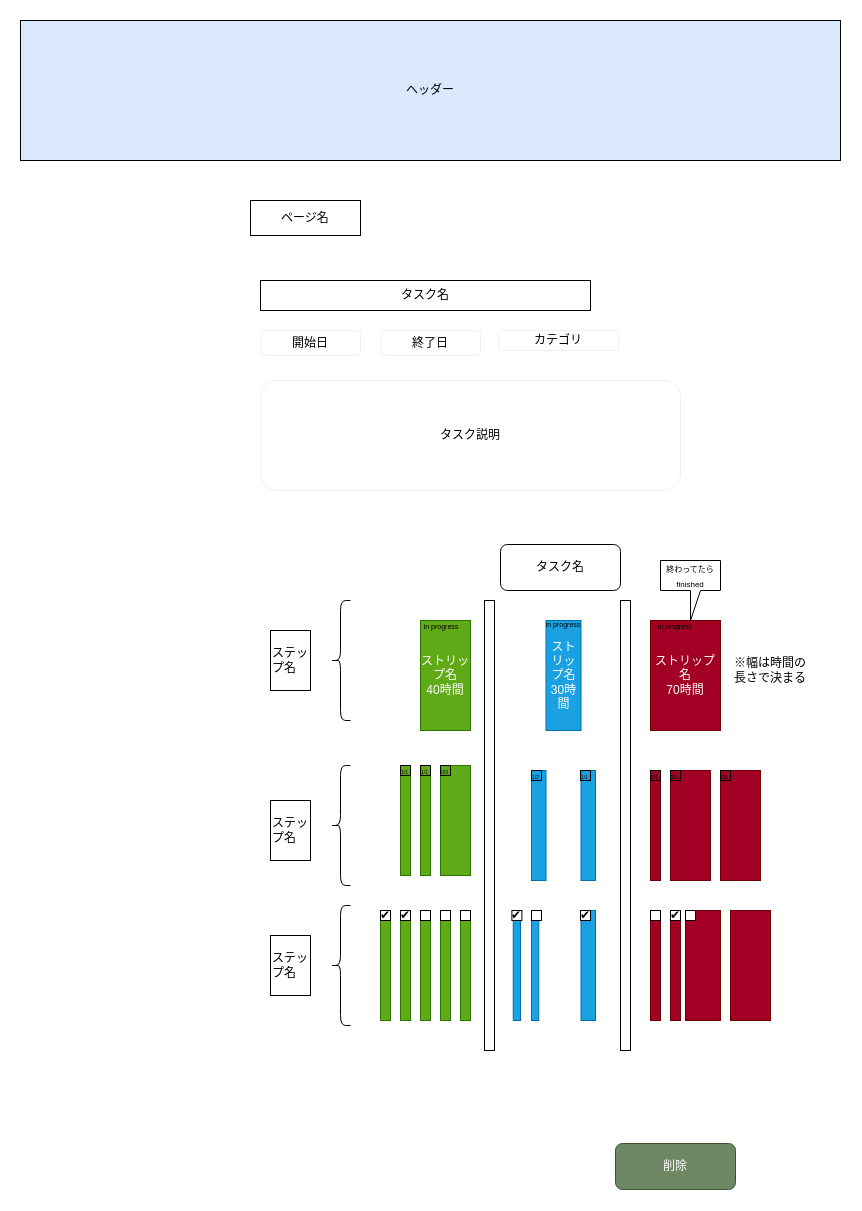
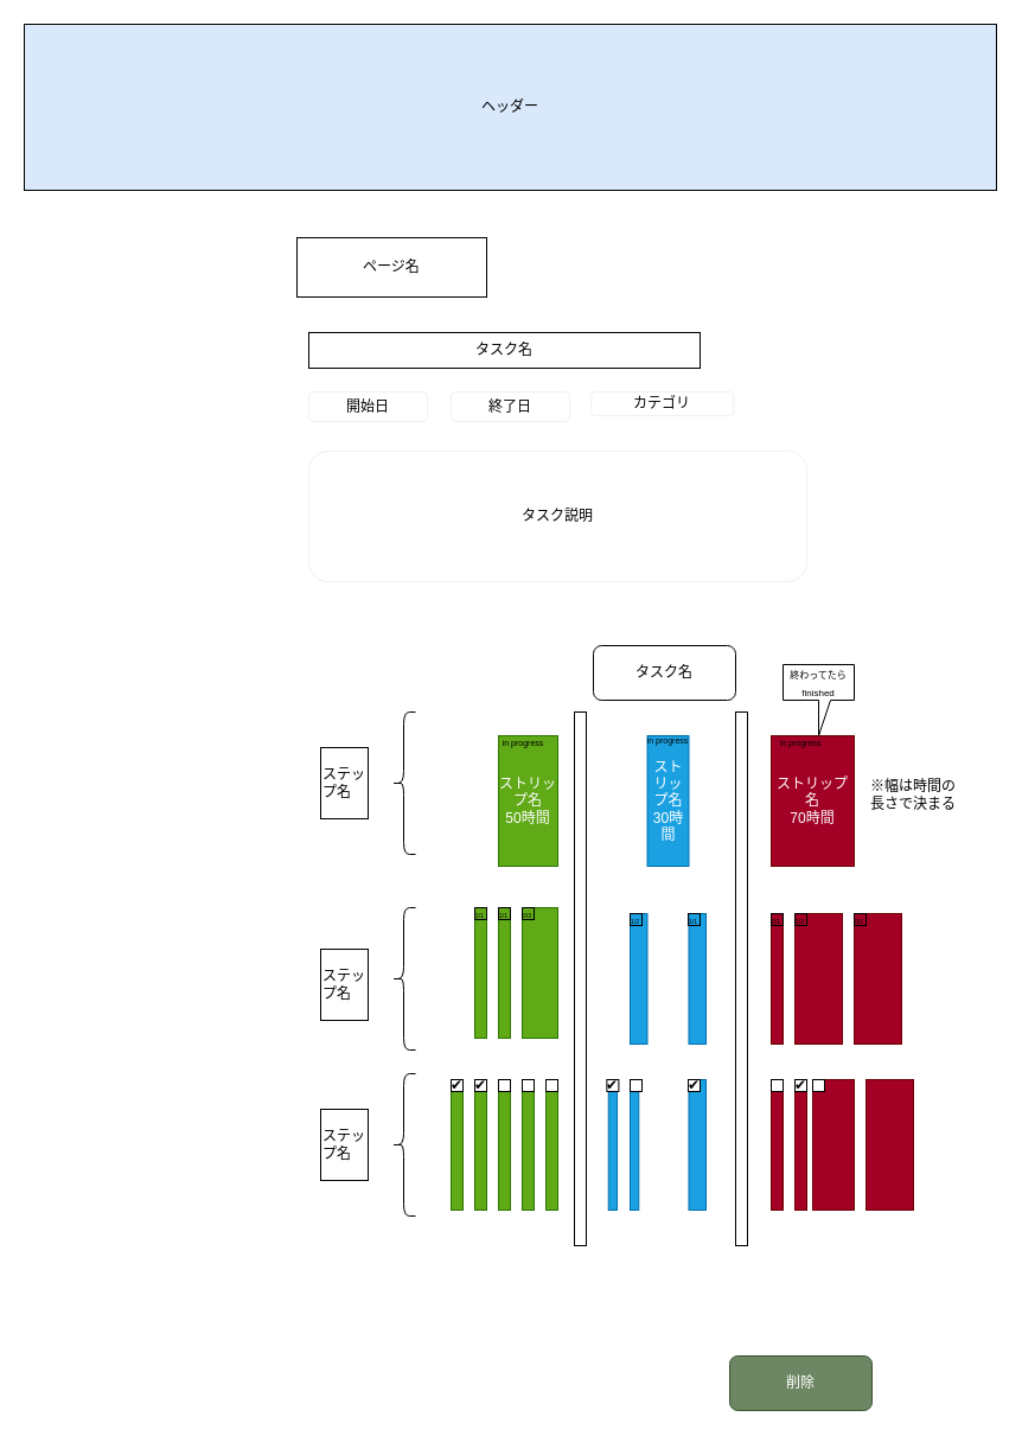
  <mxCell id="0" />
  <mxCell id="1" parent="0" />
  <mxCell id="2" value="ヘッダー" style="whiteSpace=wrap;html=1;fillColor=#dae8fc;" vertex="1" parent="1"><mxGeometry width="820" height="140" as="geometry" x="20" y="20" /></mxCell>
- <mxCell id="3" value="ページ名" style="whiteSpace=wrap;html=1;" vertex="1" parent="1"><mxGeometry x="250" y="200" width="110" height="35" as="geometry" /></mxCell>
+ <mxCell id="3" value="ページ名" style="whiteSpace=wrap;html=1;" vertex="1" parent="1"><mxGeometry x="250" y="200" width="160" height="50" as="geometry" /></mxCell>
  <mxCell id="4" value="タスク名" style="whiteSpace=wrap;html=1;" vertex="1" parent="1"><mxGeometry x="260" y="280" width="330" height="30" as="geometry" /></mxCell>
  <mxCell id="5" value="開始日" style="rounded=1;whiteSpace=wrap;html=1;strokeColor=#f0f0f0;" vertex="1" parent="1"><mxGeometry x="260" y="330" width="100" height="25" as="geometry" /></mxCell>
  <mxCell id="6" value="終了日" style="rounded=1;whiteSpace=wrap;html=1;strokeColor=#f0f0f0;" vertex="1" parent="1"><mxGeometry x="380" y="330" width="100" height="25" as="geometry" /></mxCell>
  <mxCell id="7" value="タスク説明" style="rounded=1;whiteSpace=wrap;html=1;strokeColor=#f0f0f0;" vertex="1" parent="1"><mxGeometry x="260" y="380" width="420" height="110" as="geometry" /></mxCell>
  <mxCell id="8" value="カテゴリ" style="rounded=1;whiteSpace=wrap;html=1;strokeColor=#f0f0f0;" vertex="1" parent="1"><mxGeometry x="498.25" y="330" width="120" height="20" as="geometry" /></mxCell>
  <mxCell id="9" value="タスク名" style="rounded=1;whiteSpace=wrap;html=1;" vertex="1" parent="1"><mxGeometry x="500" y="544" width="120" height="46" as="geometry" /></mxCell>
- <mxCell id="10" value="ストリップ名&lt;br&gt;40時間" style="rounded=0;whiteSpace=wrap;html=1;fillColor=#60a917;strokeColor=#2D7600;fontColor=#ffffff;" vertex="1" parent="1"><mxGeometry x="420" y="620" width="50" height="110" as="geometry" /></mxCell>
+ <mxCell id="10" value="ストリップ名&lt;br&gt;50時間" style="rounded=0;whiteSpace=wrap;html=1;fillColor=#60a917;strokeColor=#2D7600;fontColor=#ffffff;" vertex="1" parent="1"><mxGeometry x="420" y="620" width="50" height="110" as="geometry" /></mxCell>
  <mxCell id="11" value="ストリップ名&lt;br&gt;30時間" style="rounded=0;whiteSpace=wrap;html=1;fillColor=#1ba1e2;strokeColor=#006EAF;fontColor=#ffffff;" vertex="1" parent="1"><mxGeometry x="545.5" y="620" width="35" height="110" as="geometry" /></mxCell>
  <mxCell id="12" value="ストリップ名&lt;br&gt;70時間" style="rounded=0;whiteSpace=wrap;html=1;fillColor=#a20025;strokeColor=#6F0000;fontColor=#ffffff;" vertex="1" parent="1"><mxGeometry x="650" y="620" width="70" height="110" as="geometry" /></mxCell>
  <mxCell id="13" value="" style="rounded=0;whiteSpace=wrap;html=1;fillColor=#60a917;strokeColor=#2D7600;fontColor=#ffffff;" vertex="1" parent="1"><mxGeometry x="400" y="765" width="10" height="110" as="geometry" /></mxCell>
  <mxCell id="14" value="" style="rounded=0;whiteSpace=wrap;html=1;fillColor=#60a917;strokeColor=#2D7600;fontColor=#ffffff;" vertex="1" parent="1"><mxGeometry x="420" y="765" width="10" height="110" as="geometry" /></mxCell>
  <mxCell id="15" value="" style="rounded=0;whiteSpace=wrap;html=1;fillColor=#60a917;strokeColor=#2D7600;fontColor=#ffffff;" vertex="1" parent="1"><mxGeometry x="440" y="765" width="30" height="110" as="geometry" /></mxCell>
  <mxCell id="16" value="※幅は時間の&lt;br&gt;長さで決まる" style="text;html=1;align=center;verticalAlign=middle;whiteSpace=wrap;rounded=0;" vertex="1" parent="1"><mxGeometry x="720" y="650" width="100" height="40" as="geometry" /></mxCell>
  <mxCell id="17" value="" style="rounded=0;whiteSpace=wrap;html=1;fillColor=#1ba1e2;strokeColor=#006EAF;fontColor=#ffffff;" vertex="1" parent="1"><mxGeometry x="531" y="770" width="14.5" height="110" as="geometry" /></mxCell>
  <mxCell id="18" value="" style="rounded=0;whiteSpace=wrap;html=1;fillColor=#1ba1e2;strokeColor=#006EAF;fontColor=#ffffff;" vertex="1" parent="1"><mxGeometry x="580.5" y="770" width="14.5" height="110" as="geometry" /></mxCell>
  <mxCell id="19" value="" style="rounded=0;whiteSpace=wrap;html=1;fillColor=#a20025;strokeColor=#6F0000;fontColor=#ffffff;" vertex="1" parent="1"><mxGeometry x="650" y="770" width="10" height="110" as="geometry" /></mxCell>
  <mxCell id="20" value="" style="rounded=0;whiteSpace=wrap;html=1;fillColor=#a20025;strokeColor=#6F0000;fontColor=#ffffff;" vertex="1" parent="1"><mxGeometry x="670" y="770" width="40" height="110" as="geometry" /></mxCell>
  <mxCell id="21" value="" style="rounded=0;whiteSpace=wrap;html=1;fillColor=#a20025;strokeColor=#6F0000;fontColor=#ffffff;" vertex="1" parent="1"><mxGeometry x="720" y="770" width="40" height="110" as="geometry" /></mxCell>
  <mxCell id="22" value="" style="rounded=0;whiteSpace=wrap;html=1;fillColor=#60a917;strokeColor=#2D7600;fontColor=#ffffff;" vertex="1" parent="1"><mxGeometry x="380" y="910" width="10" height="110" as="geometry" /></mxCell>
  <mxCell id="23" value="" style="rounded=0;whiteSpace=wrap;html=1;fillColor=#60a917;strokeColor=#2D7600;fontColor=#ffffff;" vertex="1" parent="1"><mxGeometry x="400" y="910" width="10" height="110" as="geometry" /></mxCell>
  <mxCell id="24" value="" style="rounded=0;whiteSpace=wrap;html=1;fillColor=#60a917;strokeColor=#2D7600;fontColor=#ffffff;" vertex="1" parent="1"><mxGeometry x="420" y="910" width="10" height="110" as="geometry" /></mxCell>
  <mxCell id="25" value="" style="rounded=0;whiteSpace=wrap;html=1;fillColor=#60a917;strokeColor=#2D7600;fontColor=#ffffff;" vertex="1" parent="1"><mxGeometry x="440" y="910" width="10" height="110" as="geometry" /></mxCell>
  <mxCell id="26" value="" style="rounded=0;whiteSpace=wrap;html=1;fillColor=#60a917;strokeColor=#2D7600;fontColor=#ffffff;" vertex="1" parent="1"><mxGeometry x="460" y="910" width="10" height="110" as="geometry" /></mxCell>
  <mxCell id="27" value="" style="rounded=0;whiteSpace=wrap;html=1;fillColor=#1ba1e2;strokeColor=#006EAF;fontColor=#ffffff;" vertex="1" parent="1"><mxGeometry x="512.75" y="910" width="7.25" height="110" as="geometry" /></mxCell>
  <mxCell id="28" value="" style="rounded=0;whiteSpace=wrap;html=1;fillColor=#1ba1e2;strokeColor=#006EAF;fontColor=#ffffff;" vertex="1" parent="1"><mxGeometry x="531" y="910" width="7.25" height="110" as="geometry" /></mxCell>
  <mxCell id="29" value="" style="rounded=0;whiteSpace=wrap;html=1;fillColor=#1ba1e2;strokeColor=#006EAF;fontColor=#ffffff;" vertex="1" parent="1"><mxGeometry x="580.5" y="910" width="14.5" height="110" as="geometry" /></mxCell>
  <mxCell id="30" value="" style="rounded=0;whiteSpace=wrap;html=1;fillColor=#a20025;strokeColor=#6F0000;fontColor=#ffffff;" vertex="1" parent="1"><mxGeometry x="650" y="910" width="10" height="110" as="geometry" /></mxCell>
  <mxCell id="31" value="" style="rounded=0;whiteSpace=wrap;html=1;fillColor=#a20025;strokeColor=#6F0000;fontColor=#ffffff;" vertex="1" parent="1"><mxGeometry x="670" y="910" width="10" height="110" as="geometry" /></mxCell>
  <mxCell id="32" value="" style="rounded=0;whiteSpace=wrap;html=1;fillColor=#a20025;strokeColor=#6F0000;fontColor=#ffffff;" vertex="1" parent="1"><mxGeometry x="685" y="910" width="35" height="110" as="geometry" /></mxCell>
  <mxCell id="33" value="" style="rounded=0;whiteSpace=wrap;html=1;fillColor=#a20025;strokeColor=#6F0000;fontColor=#ffffff;" vertex="1" parent="1"><mxGeometry x="730" y="910" width="40" height="110" as="geometry" /></mxCell>
  <mxCell id="34" value="" style="rounded=0;whiteSpace=wrap;html=1;" vertex="1" parent="1"><mxGeometry x="484" y="600" width="10" height="450" as="geometry" /></mxCell>
  <mxCell id="35" value="" style="rounded=0;whiteSpace=wrap;html=1;" vertex="1" parent="1"><mxGeometry x="620" y="600" width="10" height="450" as="geometry" /></mxCell>
  <mxCell id="36" value="" style="shape=curlyBracket;whiteSpace=wrap;html=1;rounded=1;" vertex="1" parent="1"><mxGeometry x="330" y="600" width="20" height="120" as="geometry" /></mxCell>
  <mxCell id="37" value="&lt;div&gt;&lt;span&gt;ステップ名&lt;/span&gt;&lt;/div&gt;" style="rounded=0;whiteSpace=wrap;html=1;align=left;" vertex="1" parent="1"><mxGeometry x="270" y="630" width="40" height="60" as="geometry" /></mxCell>
  <mxCell id="38" value="" style="shape=curlyBracket;whiteSpace=wrap;html=1;rounded=1;size=0.5;" vertex="1" parent="1"><mxGeometry x="330" y="765" width="20" height="120" as="geometry" /></mxCell>
  <mxCell id="39" value="" style="shape=curlyBracket;whiteSpace=wrap;html=1;rounded=1;size=0.5;" vertex="1" parent="1"><mxGeometry x="330" y="905" width="20" height="120" as="geometry" /></mxCell>
  <mxCell id="40" value="&lt;div&gt;&lt;span&gt;ステップ名&lt;/span&gt;&lt;/div&gt;" style="rounded=0;whiteSpace=wrap;html=1;align=left;" vertex="1" parent="1"><mxGeometry x="270" y="800" width="40" height="60" as="geometry" /></mxCell>
  <mxCell id="41" value="&lt;div&gt;&lt;span&gt;ステップ名&lt;/span&gt;&lt;/div&gt;" style="rounded=0;whiteSpace=wrap;html=1;align=left;" vertex="1" parent="1"><mxGeometry x="270" y="935" width="40" height="60" as="geometry" /></mxCell>
  <mxCell id="42" value="削除" style="rounded=1;whiteSpace=wrap;html=1;fillColor=#6d8764;strokeColor=#3A5431;fontColor=#ffffff;" vertex="1" parent="1"><mxGeometry x="615" y="1143" width="120" height="46" as="geometry" /></mxCell>
  <mxCell id="43" value="&lt;div&gt;&lt;span style=&quot;font-size: 5px&quot;&gt;1/1&lt;/span&gt;&lt;/div&gt;" style="rounded=0;whiteSpace=wrap;html=1;align=right;fillColor=none;" vertex="1" parent="1"><mxGeometry x="400" y="765" width="10" height="10" as="geometry" /></mxCell>
  <mxCell id="44" value="" style="rounded=0;whiteSpace=wrap;html=1;" vertex="1" parent="1"><mxGeometry x="420" y="910" width="10" height="10" as="geometry" /></mxCell>
  <mxCell id="45" value="✔︎" style="rounded=0;whiteSpace=wrap;html=1;" vertex="1" parent="1"><mxGeometry x="400" y="910" width="10" height="10" as="geometry" /></mxCell>
  <mxCell id="46" value="" style="rounded=0;whiteSpace=wrap;html=1;" vertex="1" parent="1"><mxGeometry x="440" y="910" width="10" height="10" as="geometry" /></mxCell>
  <mxCell id="47" value="" style="rounded=0;whiteSpace=wrap;html=1;" vertex="1" parent="1"><mxGeometry x="460" y="910" width="10" height="10" as="geometry" /></mxCell>
  <mxCell id="48" value="✔︎" style="rounded=0;whiteSpace=wrap;html=1;" vertex="1" parent="1"><mxGeometry x="380" y="910" width="10" height="10" as="geometry" /></mxCell>
  <mxCell id="49" value="✔︎" style="rounded=0;whiteSpace=wrap;html=1;" vertex="1" parent="1"><mxGeometry x="580" y="910" width="10" height="10" as="geometry" /></mxCell>
  <mxCell id="50" value="✔︎" style="rounded=0;whiteSpace=wrap;html=1;" vertex="1" parent="1"><mxGeometry x="511.38" y="910" width="10" height="10" as="geometry" /></mxCell>
  <mxCell id="51" value="" style="rounded=0;whiteSpace=wrap;html=1;" vertex="1" parent="1"><mxGeometry x="531" y="910" width="10" height="10" as="geometry" /></mxCell>
  <mxCell id="52" value="" style="rounded=0;whiteSpace=wrap;html=1;" vertex="1" parent="1"><mxGeometry x="650" y="910" width="10" height="10" as="geometry" /></mxCell>
  <mxCell id="53" value="" style="rounded=0;whiteSpace=wrap;html=1;" vertex="1" parent="1"><mxGeometry x="685" y="910" width="10" height="10" as="geometry" /></mxCell>
  <mxCell id="54" value="✔︎" style="rounded=0;whiteSpace=wrap;html=1;" vertex="1" parent="1"><mxGeometry x="670" y="910" width="10" height="10" as="geometry" /></mxCell>
  <mxCell id="55" value="&lt;div&gt;&lt;span style=&quot;font-size: 5px&quot;&gt;1/1&lt;/span&gt;&lt;/div&gt;" style="rounded=0;whiteSpace=wrap;html=1;align=right;fillColor=none;" vertex="1" parent="1"><mxGeometry x="420" y="765" width="10" height="10" as="geometry" /></mxCell>
  <mxCell id="56" value="&lt;div&gt;&lt;span style=&quot;font-size: 5px&quot;&gt;0&lt;/span&gt;&lt;span style=&quot;font-size: 5px&quot;&gt;/3&lt;/span&gt;&lt;/div&gt;" style="rounded=0;whiteSpace=wrap;html=1;align=right;fillColor=none;" vertex="1" parent="1"><mxGeometry x="440" y="765" width="10" height="10" as="geometry" /></mxCell>
  <mxCell id="57" value="&lt;div&gt;&lt;span style=&quot;font-size: 5px&quot;&gt;1/2&lt;/span&gt;&lt;/div&gt;" style="rounded=0;whiteSpace=wrap;html=1;align=right;fillColor=none;" vertex="1" parent="1"><mxGeometry x="531" y="770" width="10" height="10" as="geometry" /></mxCell>
  <mxCell id="58" value="&lt;div&gt;&lt;span style=&quot;font-size: 5px&quot;&gt;1/1&lt;/span&gt;&lt;/div&gt;" style="rounded=0;whiteSpace=wrap;html=1;align=right;fillColor=none;" vertex="1" parent="1"><mxGeometry x="580" y="770" width="10" height="10" as="geometry" /></mxCell>
  <mxCell id="59" value="&lt;div&gt;&lt;span style=&quot;font-size: 5px&quot;&gt;0&lt;/span&gt;&lt;span style=&quot;font-size: 5px&quot;&gt;/1&lt;/span&gt;&lt;/div&gt;" style="rounded=0;whiteSpace=wrap;html=1;align=right;fillColor=none;" vertex="1" parent="1"><mxGeometry x="650" y="770" width="10" height="10" as="geometry" /></mxCell>
  <mxCell id="60" value="&lt;div&gt;&lt;span style=&quot;font-size: 5px&quot;&gt;1/2&lt;/span&gt;&lt;/div&gt;" style="rounded=0;whiteSpace=wrap;html=1;align=right;fillColor=none;" vertex="1" parent="1"><mxGeometry x="670" y="770" width="10" height="10" as="geometry" /></mxCell>
  <mxCell id="61" value="&lt;div&gt;&lt;span style=&quot;font-size: 5px&quot;&gt;0&lt;/span&gt;&lt;span style=&quot;font-size: 5px&quot;&gt;/1&lt;/span&gt;&lt;/div&gt;" style="rounded=0;whiteSpace=wrap;html=1;align=right;fillColor=none;" vertex="1" parent="1"><mxGeometry x="720" y="770" width="10" height="10" as="geometry" /></mxCell>
  <mxCell id="62" value="&lt;font style=&quot;font-size: 7px&quot;&gt;in progress&lt;/font&gt;" style="text;html=1;strokeColor=none;fillColor=none;align=center;verticalAlign=middle;whiteSpace=wrap;rounded=0;" vertex="1" parent="1"><mxGeometry x="406" y="617.5" width="70" height="15" as="geometry" /></mxCell>
  <mxCell id="63" value="&lt;font style=&quot;font-size: 7px&quot;&gt;in progress&lt;/font&gt;" style="text;html=1;strokeColor=none;fillColor=none;align=center;verticalAlign=middle;whiteSpace=wrap;rounded=0;" vertex="1" parent="1"><mxGeometry x="528" y="615" width="70" height="15" as="geometry" /></mxCell>
  <mxCell id="64" value="&lt;font style=&quot;font-size: 7px&quot;&gt;in progress&lt;/font&gt;" style="text;html=1;strokeColor=none;fillColor=none;align=center;verticalAlign=middle;whiteSpace=wrap;rounded=0;" vertex="1" parent="1"><mxGeometry x="640" y="617.5" width="70" height="15" as="geometry" /></mxCell>
  <mxCell id="65" value="&lt;font style=&quot;font-size: 8px&quot;&gt;終わってたらfinished&lt;/font&gt;" style="shape=callout;whiteSpace=wrap;html=1;perimeter=calloutPerimeter;fillColor=none;base=10;" vertex="1" parent="1"><mxGeometry x="660" y="560" width="60" height="60" as="geometry" /></mxCell>
